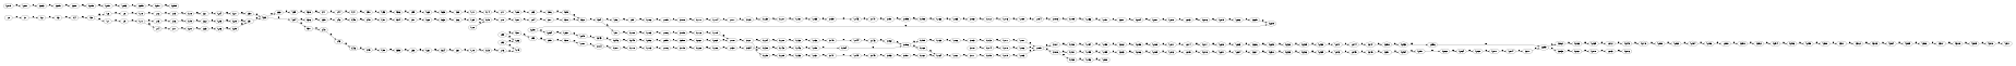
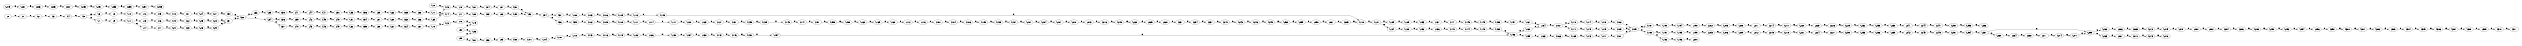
  strict digraph {
    rankdir=LR
    S0
    S1
    S2
    S3
    S4
    S5
    S6
    S7
    S8
    S9
    S10
    S11
    S12
    S13
    S14
    S15
    S16
    S17
    S18
    S19
    S20
    S21
    S22
    S23
    S24
    S25
    S26
    S27
    S28
    S29
    S30
    S31
    S32
    S33
    S34
    S35
    S36
    S37
    S38
    S39
    S40
    S41
    S42
    S43
    S44
    S45
    S46
    S47
    S48
    S49
    S50
    S51
    S52
    S53
    S54
    S55
    S56
    S57
    S58
    S59
    S60
    S61
    S62
    S63
    S64
    S65
    S66
    S67
    S68
    S69
    S70
    S71
    S75
    S73
    S74
    S72
    S76
    S77
    S78
    S79
    S80
    S81
    S83
    S84
    S82
    S85
    S86
    S87
    S89
    S90
    S88
    S91
    S92
    S93
    S94
    S95
    S96
    S97
    S98
    S99
    S100
    S101
    S102
    S103
    S104
    S105
    S106
    S107
    S108
    S109
    S110
    S111
    S112
    S113
    S114
    S115
    S116
    S117
    S118
    S119
    S120
    S121
    S122
    S123
    S124
    S125
    S126
    S127
    S128
    S129
    S130
    S131
    S132
    S133
    S134
    S135
    S136
    S137
    S138
    S139
    S140
    S141
    S142
    S143
    S144
    S145
    S146
    S147
    S148
    S149
    S150
    S151
    S152
    S153
    S154
    S155
    S156
    S157
    S158
    S159
    S160
    S161
    S162
    S163
    S164
    S165
    S166
    S167
    S168
    S169
    S170
    S171
    S172
    S173
    S174
    S175
    S176
    S177
    S178
    S179
    S180
    S181
    S182
    S183
    S184
    S185
    S186
    S187
    S188
    S189
    S190
    S191
    S192
    S193
    S194
    S195
    S196
    S197
    S198
    S199
    S200
    S201
    S202
    S203
    S204
    S205
    S206
    S207
    S208
    S209
    S210
    S211
    S212
    S213
    S214
    S215
    S216
    S217
    S218
    S219
    S220
    S221
    S222
    S223
    S224
    S225
    S226
    S227
    S228
    S229
    S230
    S231
    S232
    S233
    S234
    S235
    S236
    S237
    S238
    S239
    S240
    S241
    S242
    S243
    S244
    S245
    S246
    S247
    S248
    S249
    S250
    S251
    S252
    S253
    S254
    S255
    S256
    S257
    S258
    S259
    S260
    S261
    S262
    S263
    S264
    S265
    S266
    S267
    S268
    S269
    S270
    S271
    S272
    S273
    S274
    S275
    S276
    S277
    S278
    S280
    S279
    S281
    S282
    S283
    S284
    S285
    S286
    S287
    S288
    S289
    S290
    S291
    S292
    S293
    S294
    S295
    S296
    S297
    S298
    S299
    S300
    S301
    S302
    S303
    S304
    S305
    S306
    S307
    S308
    S309
    S310
    S311
    S0 -> S1 [label=T]
    S1 -> S2 [label=G]
    S2 -> S3 [label=T]
    S3 -> S4 [label=A]
    S4 -> S5 [label=G]
    S5 -> S6 [label=G]
    S5 -> S7 [label=A]
    S6 -> S8 [label=A]
    S7 -> S9 [label=A]
    S8 -> S10 [label=A]
    S9 -> S11 [label=A]
    S10 -> S12 [label=A]
    S11 -> S13 [label=T]
    S11 -> S14 [label=G]
    S12 -> S15 [label=T]
    S13 -> S16 [label=T]
    S14 -> S17 [label=T]
    S15 -> S18 [label=C]
    S16 -> S19 [label=C]
    S17 -> S20 [label=T]
    S18 -> S21 [label=G]
    S19 -> S22 [label=C]
    S20 -> S23 [label=C]
    S21 -> S24 [label=C]
    S22 -> S25 [label=C]
    S23 -> S26 [label=C]
    S24 -> S27 [label=G]
    S25 -> S28 [label=G]
    S26 -> S29 [label=G]
    S27 -> S30 [label=G]
    S28 -> S31 [label=G]
    S29 -> S31 [label=G]
    S30 -> S32 [label=T]
    S31 -> S32 [label=T]
    S32 -> S33 [label=A]
    S32 -> S34 [label=C]
    S33 -> S35 [label=G]
    S34 -> S36 [label=C]
    S34 -> S37 [label=T]
    S35 -> S38 [label=T]
    S36 -> S39 [label=T]
    S37 -> S40 [label=A]
    S38 -> S41 [label=G]
    S39 -> S42 [label=T]
    S40 -> S43 [label=T]
    S41 -> S44 [label=G]
    S42 -> S45 [label=A]
    S43 -> S46 [label=A]
    S44 -> S47 [label=A]
    S45 -> S48 [label=G]
    S46 -> S49 [label=A]
    S47 -> S50 [label=G]
    S48 -> S51 [label=A]
    S49 -> S52 [label=A]
    S50 -> S53 [label=C]
    S51 -> S54 [label=T]
    S52 -> S55 [label=T]
    S53 -> S56 [label=G]
    S54 -> S57 [label=A]
    S55 -> S58 [label=A]
    S56 -> S59 [label=A]
    S57 -> S60 [label=A]
    S58 -> S61 [label=G]
    S59 -> S62 [label=G]
    S60 -> S63 [label=A]
    S61 -> S64 [label=G]
    S62 -> S65 [label=C]
    S63 -> S66 [label=C]
    S64 -> S67 [label=C]
    S65 -> S68 [label=C]
    S66 -> S69 [label=C]
    S67 -> S70 [label=C]
    S68 -> S71 [label=G]
    S69 -> S75 [label=T]
    S70 -> S73 [label=C]
    S71 -> S74 [label=C]
    S75 -> S78 [label=T]
    S73 -> S76 [label=C]
    S74 -> S77 [label=T]
    S72 -> S75 [label=C]
    S76 -> S79 [label=T]
    S77 -> S80 [label=A]
    S78 -> S81 [label=T]
    S80 -> S83 [label=C]
    S81 -> S84 [label=C]
    S83 -> S86 [label=T]
    S84 -> S87 [label=T]
    S82 -> S79 [label=C]
    S82 -> S85 [label=C]
    S86 -> S89 [label=T]
    S87 -> S90 [label=T]
    S89 -> S92 [label=C]
    S90 -> S92 [label=C]
    S88 -> S85 [label=T]
    S88 -> S91 [label=C]
    S91 -> S93 [label=C]
    S92 -> S94 [label=T]
    S93 -> S95 [label=G]
    S94 -> S96 [label=C]
    S94 -> S97 [label=C]
    S95 -> S98 [label=C]
    S96 -> S99 [label=C]
    S97 -> S100 [label=A]
    S98 -> S101 [label=A]
    S99 -> S102 [label=T]
    S100 -> S103 [label=G]
    S101 -> S104 [label=G]
    S102 -> S105 [label=C]
    S103 -> S106 [label=A]
    S104 -> S107 [label=C]
    S105 -> S108 [label=C]
    S106 -> S109 [label=C]
    S107 -> S110 [label=C]
    S108 -> S111 [label=T]
    S109 -> S112 [label=A]
    S110 -> S113 [label=A]
    S111 -> S114 [label=A]
    S112 -> S115 [label=C]
    S113 -> S116 [label=C]
    S114 -> S117 [label=C]
    S115 -> S118 [label=G]
    S116 -> S119 [label=G]
    S117 -> S120 [label=C]
    S118 -> S121 [label=A]
    S119 -> S122 [label=G]
    S120 -> S123 [label=C]
    S121 -> S124 [label=G]
    S121 -> S125 [label=A]
    S122 -> S126 [label=G]
    S123 -> S127 [label=C]
    S124 -> S128 [label=C]
    S125 -> S129 [label=A]
    S126 -> S130 [label=A]
    S127 -> S131 [label=T]
    S128 -> S132 [label=C]
    S129 -> S133 [label=C]
    S130 -> S134 [label=C]
    S131 -> S135 [label=T]
    S132 -> S136 [label=T]
    S133 -> S137 [label=C]
    S134 -> S138 [label=T]
    S135 -> S139 [label=C]
    S136 -> S140 [label=G]
    S137 -> S141 [label=A]
    S138 -> S142 [label=A]
    S139 -> S143 [label=T]
    S140 -> S144 [label=T]
    S141 -> S145 [label=T]
    S142 -> S146 [label=T]
    S143 -> S147 [label=T]
    S144 -> S148 [label=G]
    S145 -> S149 [label=C]
    S146 -> S150 [label=G]
    S147 -> S151 [label=T]
    S148 -> S152 [label=T]
    S149 -> S153 [label=T]
    S150 -> S154 [label=T]
    S151 -> S155 [label=C]
    S152 -> S156 [label=C]
    S153 -> S157 [label=C]
    S154 -> S156 [label=C]
    S155 -> S158 [label=G]
    S156 -> S159 [label=C]
    S156 -> S160 [label=T]
    S157 -> S161 [label=T]
    S158 -> S162 [label=T]
    S159 -> S163 [label=C]
    S160 -> S164 [label=C]
    S161 -> S164 [label=C]
    S162 -> S165 [label=C]
    S163 -> S166 [label=G]
    S164 -> S167 [label=G]
    S165 -> S168 [label=C]
    S166 -> S169 [label=G]
+   S167 -> S170 [label=T]
    S167 -> S171 [label=A]
    S168 -> S172 [label=C]
    S169 -> S173 [label=C]
    S170 -> S174 [label=C]
    S171 -> S175 [label=C]
    S172 -> S176 [label=T]
    S173 -> S177 [label=G]
    S174 -> S178 [label=G]
    S175 -> S179 [label=G]
    S176 -> S180 [label=C]
    S177 -> S181 [label=G]
    S178 -> S182 [label=G]
    S179 -> S183 [label=G]
    S180 -> S184 [label=C]
    S181 -> S185 [label=T]
    S182 -> S185 [label=T]
    S183 -> S185 [label=T]
    S184 -> S186 [label=T]
    S185 -> S187 [label=G]
    S185 -> S188 [label=A]
    S186 -> S189 [label=C]
    S187 -> S190 [label=G]
    S188 -> S191 [label=C]
    S188 -> S192 [label=A]
    S189 -> S193 [label=C]
    S190 -> S194 [label=C]
    S191 -> S195 [label=T]
    S192 -> S196 [label=T]
    S193 -> S197 [label=T]
    S194 -> S198 [label=A]
    S195 -> S199 [label=A]
    S196 -> S200 [label=G]
    S197 -> S201 [label=C]
    S198 -> S202 [label=G]
    S199 -> S203 [label=C]
    S201 -> S204 [label=C]
    S202 -> S205 [label=C]
    S203 -> S206 [label=G]
    S204 -> S207 [label=T]
    S205 -> S208 [label=G]
    S206 -> S209 [label=T]
    S207 -> S210 [label=C]
    S208 -> S211 [label=C]
    S209 -> S212 [label=T]
    S210 -> S213 [label=C]
    S211 -> S214 [label=G]
    S212 -> S215 [label=T]
    S213 -> S216 [label=G]
    S214 -> S217 [label=G]
    S215 -> S218 [label=T]
    S216 -> S219 [label=C]
    S217 -> S220 [label=G]
    S218 -> S221 [label=C]
    S219 -> S222 [label=G]
    S220 -> S223 [label=G]
    S221 -> S224 [label=G]
    S222 -> S225 [label=G]
    S223 -> S226 [label=T]
    S224 -> S227 [label=G]
    S225 -> S228 [label=T]
    S226 -> S229 [label=G]
    S227 -> S230 [label=G]
-   S231 -> S228 [label=C]
+   S228 -> S231 [label=C]
    S229 -> S232 [label=C]
    S230 -> S233 [label=T]
    S231 -> S234 [label=T]
    S232 -> S235 [label=T]
    S233 -> S236 [label=A]
    S234 -> S237 [label=T]
    S235 -> S238 [label=T]
    S236 -> S239 [label=G]
    S237 -> S240 [label=C]
    S238 -> S241 [label=C]
    S239 -> S242 [label=T]
    S240 -> S243 [label=C]
    S241 -> S244 [label=C]
    S242 -> S245 [label=C]
    S243 -> S246 [label=T]
    S244 -> S247 [label=C]
    S245 -> S248 [label=C]
    S246 -> S249 [label=A]
    S247 -> S250 [label=C]
    S248 -> S251 [label=A]
    S249 -> S252 [label=G]
    S250 -> S253 [label=C]
    S251 -> S254 [label=A]
    S252 -> S255 [label=G]
    S253 -> S256 [label=G]
    S254 -> S257 [label=C]
    S255 -> S258 [label=C]
-   S256 -> S259 [label=T]
+   S257 -> S259 [label=T]
    S257 -> S260 [label=A]
    S258 -> S261 [label=A]
    S259 -> S262 [label=C]
    S259 -> S263 [label=T]
    S260 -> S264 [label=G]
    S261 -> S265 [label=C]
    S262 -> S266 [label=C]
    S263 -> S267 [label=G]
    S264 -> S268 [label=T]
    S265 -> S118 [label=G]
    S266 -> S269 [label=G]
    S267 -> S270 [label=T]
    S268 -> S271 [label=C]
    S269 -> S272 [label=G]
    S270 -> S273 [label=A]
    S271 -> S274 [label=C]
    S272 -> S275 [label=T]
    S273 -> S276 [label=G]
    S274 -> S277 [label=G]
    S275 -> S278 [label=C]
    S277 -> S259 [label=T]
    S278 -> S280 [label=C]
    S280 -> S282 [label=T]
    S279 -> S281 [label=C]
    S281 -> S283 [label=G]
    S282 -> S284 [label=C]
    S283 -> S285 [label=T]
    S284 -> S286 [label=T]
    S285 -> S287 [label=A]
    S286 -> S288 [label=G]
    S287 -> S289 [label=G]
    S288 -> S290 [label=G]
    S289 -> S291 [label=G]
    S290 -> S292 [label=A]
    S291 -> S293 [label=C]
    S292 -> S294 [label=C]
    S293 -> S295 [label=G]
    S294 -> S296 [label=C]
    S295 -> S297 [label=T]
    S296 -> S298 [label=C]
    S297 -> S299 [label=C]
    S298 -> S300 [label=G]
    S300 -> S301 [label=G]
    S301 -> S302 [label=C]
    S302 -> S303 [label=G]
    S303 -> S304 [label=C]
    S304 -> S305 [label=T]
    S305 -> S306 [label=G]
    S306 -> S307 [label=G]
    S307 -> S308 [label=G]
    S308 -> S309 [label=C]
    S309 -> S310 [label=C]
    S310 -> S311 [label=C]
  }
